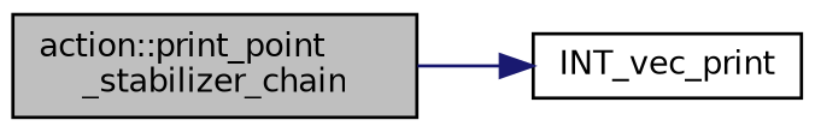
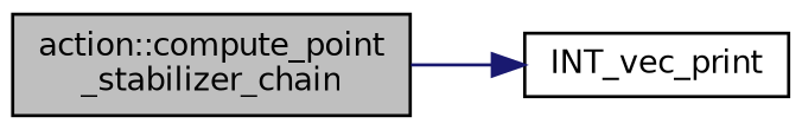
  digraph {
    rankdir=LR
    node [color=black fontname=Helvetica fontsize=10 shape=record style=filled]
-   n1 [fillcolor=grey75 fontcolor=black height=0.2 label="action::print_point\l_stabilizer_chain" width=0.4]
+   n1 [fillcolor=grey75 fontcolor=black height=0.2 label="action::compute_point\l_stabilizer_chain" width=0.4]
    n2 [fillcolor=white height=0.2 label=INT_vec_print width=0.4]
    n1 -> n2 [color=midnightblue fontname=Helvetica fontsize=10 labelfontname=Helvetica labelfontsize=10 style=solid]
  }
